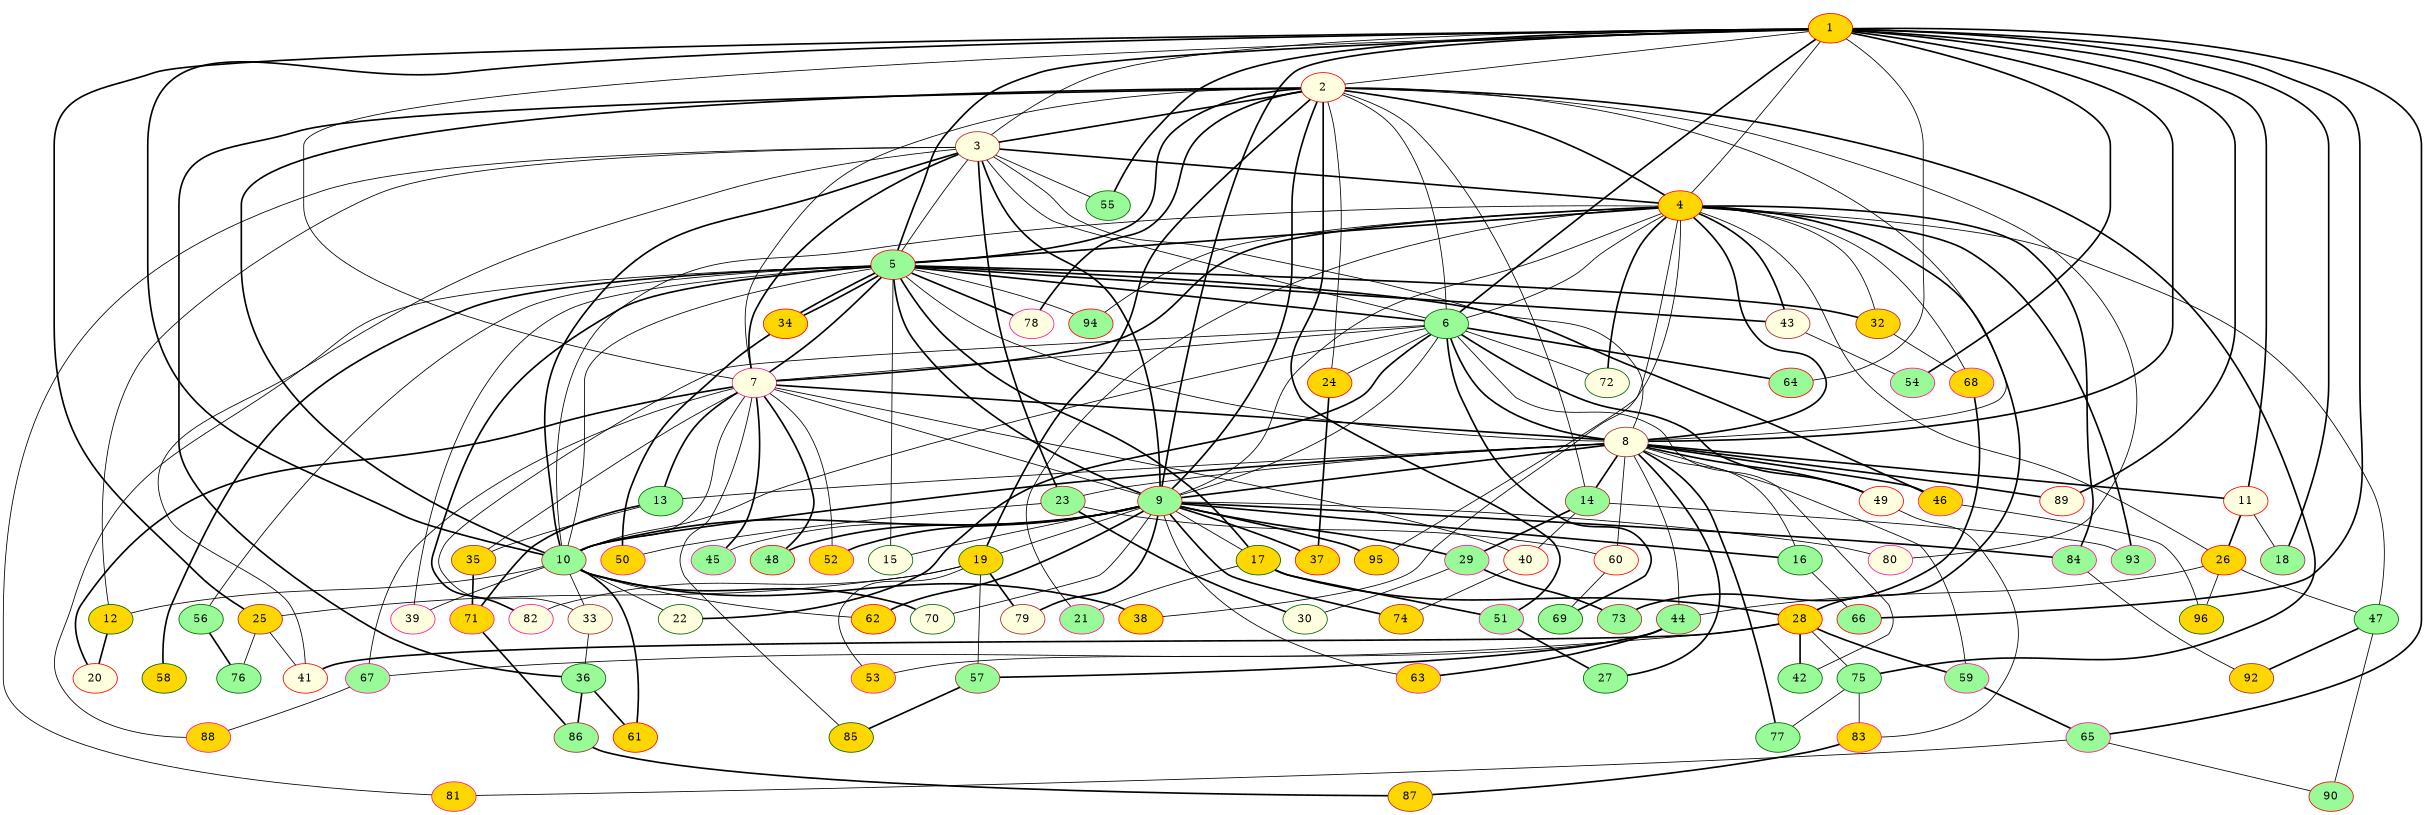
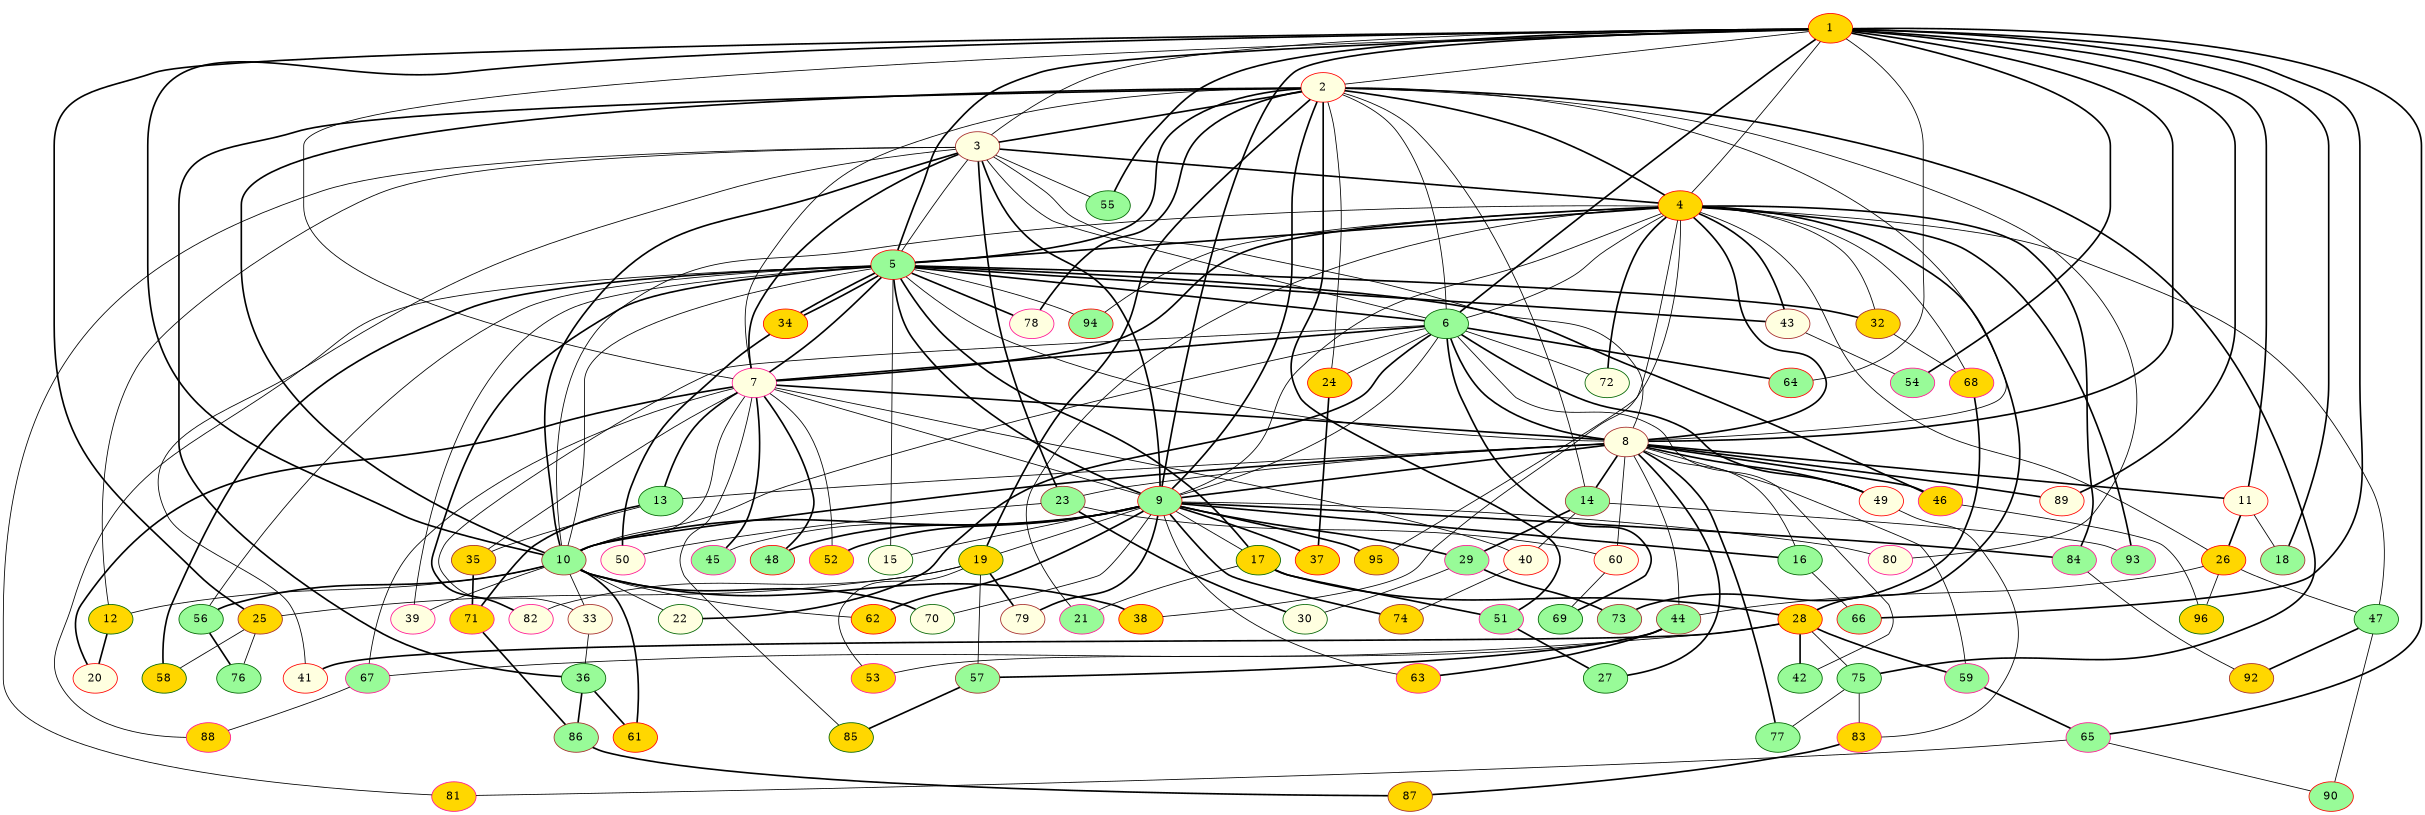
  graph {
    node [color=red fillcolor=palegreen style=filled]
    edge [style=bold]
    1 [fillcolor=gold]
    2 [fillcolor=lightyellow]
    3 [color=brown fillcolor=lightyellow]
    4 [fillcolor=gold]
    5
    6 [color=darkgreen]
    7 [color=deeppink fillcolor=lightyellow]
    8 [color=brown fillcolor=lightyellow]
    9
    10 [color=brown]
    11 [fillcolor=lightyellow]
    18 [color=brown]
    25 [color=brown fillcolor=gold]
    54 [color=deeppink]
    55 [color=darkgreen]
    64
    65 [color=deeppink]
    66
    89 [fillcolor=lightyellow]
    14 [color=brown]
    19 [color=darkgreen fillcolor=gold]
    24 [fillcolor=gold]
    36 [color=darkgreen]
    51 [color=deeppink]
    75 [color=darkgreen]
    78 [color=deeppink fillcolor=lightyellow]
    80 [color=deeppink fillcolor=lightyellow]
    12 [color=darkgreen fillcolor=gold]
    23 [color=brown]
    41 [fillcolor=lightyellow]
    81 [color=deeppink fillcolor=gold]
    21 [color=deeppink]
    26 [fillcolor=gold]
    28 [fillcolor=gold]
    32 [color=brown fillcolor=gold]
    38 [fillcolor=gold]
    43 [color=brown fillcolor=lightyellow]
    47 [color=darkgreen]
    68 [color=deeppink fillcolor=gold]
    72 [color=darkgreen fillcolor=lightyellow]
    84 [color=deeppink]
    93 [color=deeppink]
    94
    95 [color=brown fillcolor=gold]
    15 [color=darkgreen fillcolor=lightyellow]
    17 [color=darkgreen fillcolor=gold]
    34 [fillcolor=gold]
    39 [color=deeppink fillcolor=lightyellow]
    46 [color=deeppink fillcolor=gold]
    56 [color=darkgreen]
    58 [color=darkgreen fillcolor=gold]
    82 [color=deeppink fillcolor=lightyellow]
    88 [color=deeppink fillcolor=gold]
    22 [color=darkgreen fillcolor=lightyellow]
    33 [color=brown fillcolor=lightyellow]
    42 [color=darkgreen]
    49 [fillcolor=lightyellow]
    69 [color=darkgreen]
    13 [color=darkgreen]
    20 [fillcolor=lightyellow]
    35 [color=brown fillcolor=gold]
    40 [fillcolor=lightyellow]
    45 [color=deeppink]
    48
    52 [color=deeppink fillcolor=gold]
    67 [color=deeppink]
    85 [color=darkgreen fillcolor=gold]
    16 [color=darkgreen]
    27 [color=darkgreen]
    44 [color=brown]
    59 [color=deeppink]
    60 [fillcolor=lightyellow]
    77 [color=darkgreen]
    29 [color=deeppink]
    37 [fillcolor=gold]
    62 [fillcolor=gold]
    63 [color=deeppink fillcolor=gold]
    70 [color=darkgreen fillcolor=lightyellow]
    74 [color=brown fillcolor=gold]
    79 [color=brown fillcolor=lightyellow]
    61 [fillcolor=gold]
    76 [color=darkgreen]
    90
    53 [color=deeppink fillcolor=gold]
    57 [color=brown]
    86 [color=brown]
    83 [color=deeppink fillcolor=gold]
    30 [color=darkgreen fillcolor=lightyellow]
-   50 [color=deeppink fillcolor=gold]
+   50 [color=deeppink fillcolor=lightyellow]
    n90 [color=darkgreen fillcolor=gold label=96]
    92 [color=brown fillcolor=gold]
    73 [color=brown]
    71 [color=deeppink fillcolor=gold]
    87 [color=brown fillcolor=gold]
    1 -- 2 [style=solid]
    1 -- 3 [style=solid]
    1 -- 4 [style=solid]
    1 -- 5
    1 -- 6
    1 -- 7 [style=solid]
    1 -- 8
    1 -- 9
    1 -- 10
    1 -- 11
    1 -- 18
    1 -- 25
    1 -- 54
    1 -- 55
    1 -- 64 [style=solid]
    1 -- 65
    1 -- 66
    1 -- 89
    2 -- 3
    2 -- 4
    2 -- 5
    2 -- 6 [style=solid]
    2 -- 7 [style=solid]
    2 -- 8 [style=solid]
    2 -- 9
    2 -- 10
    2 -- 14 [style=solid]
    2 -- 19
    2 -- 24 [style=solid]
    2 -- 36
    2 -- 51
    2 -- 75
    2 -- 78
    2 -- 80 [style=solid]
    3 -- 4
    3 -- 5 [style=solid]
    3 -- 6 [style=solid]
    3 -- 7
    3 -- 8 [style=solid]
    3 -- 9
    3 -- 10
    3 -- 55 [style=solid]
    3 -- 12 [style=solid]
    3 -- 23
    3 -- 41 [style=solid]
    3 -- 81 [style=solid]
    4 -- 5
    4 -- 6 [style=solid]
    4 -- 7
    4 -- 8
    4 -- 9 [style=solid]
    4 -- 10 [style=solid]
    4 -- 21 [style=solid]
    4 -- 26 [style=solid]
    4 -- 28
    4 -- 32 [style=solid]
    4 -- 38 [style=solid]
    4 -- 43
    4 -- 47 [style=solid]
    4 -- 68 [style=solid]
    4 -- 72
    4 -- 84
    4 -- 93
    4 -- 94 [style=solid]
    4 -- 95 [style=solid]
    5 -- 6
    5 -- 7
    5 -- 8 [style=solid]
    5 -- 9
    5 -- 10 [style=solid]
    5 -- 78
    5 -- 32
    5 -- 43
    5 -- 94 [style=solid]
    5 -- 15 [style=solid]
    5 -- 17
    5 -- 34
    5 -- 34
    5 -- 39 [style=solid]
    5 -- 46
    5 -- 56 [style=solid]
    5 -- 58
    5 -- 82
    5 -- 88 [style=solid]
-   6 -- 7 [style=solid]
+   6 -- 7
    6 -- 8
    6 -- 9 [style=solid]
    6 -- 10 [style=solid]
    6 -- 64
    6 -- 24 [style=solid]
    6 -- 72 [style=solid]
    6 -- 22
    6 -- 33 [style=solid]
    6 -- 42 [style=solid]
    6 -- 49
    6 -- 69
    7 -- 8
    7 -- 9 [style=solid]
    7 -- 10 [style=solid]
    7 -- 13
    7 -- 20
    7 -- 35 [style=solid]
    7 -- 40 [style=solid]
    7 -- 45
    7 -- 48
    7 -- 52 [style=solid]
    7 -- 67 [style=solid]
    7 -- 85 [style=solid]
    8 -- 9
    8 -- 10
    8 -- 11
    8 -- 89
    8 -- 14
    8 -- 23 [style=solid]
    8 -- 46
    8 -- 49
    8 -- 13 [style=solid]
    8 -- 16 [style=solid]
    8 -- 27
    8 -- 44 [style=solid]
    8 -- 59 [style=solid]
    8 -- 60 [style=solid]
    8 -- 77
    9 -- 10
    9 -- 19 [style=solid]
    9 -- 80 [style=solid]
    9 -- 84
    9 -- 95
    9 -- 15 [style=solid]
    9 -- 17 [style=solid]
    9 -- 45 [style=solid]
    9 -- 48
    9 -- 52
    9 -- 16
    9 -- 29
    9 -- 37
    9 -- 62
    9 -- 63 [style=solid]
    9 -- 70 [style=solid]
    9 -- 74
    9 -- 79
    10 -- 12 [style=solid]
    10 -- 38
    10 -- 39 [style=solid]
+   10 -- 56
    10 -- 22 [style=solid]
    10 -- 33 [style=solid]
    10 -- 62 [style=solid]
    10 -- 70
    10 -- 61
    11 -- 18 [style=solid]
    11 -- 26
-   25 -- 41 [style=solid]
+   25 -- 58 [style=solid]
    25 -- 76 [style=solid]
    65 -- 81 [style=solid]
    65 -- 90 [style=solid]
    14 -- 93 [style=solid]
    14 -- 40 [style=solid]
    14 -- 29
    19 -- 25 [style=solid]
    19 -- 82 [style=solid]
    19 -- 79
    19 -- 53 [style=solid]
    19 -- 57 [style=solid]
    24 -- 37
    36 -- 61
    36 -- 86
    51 -- 27
    75 -- 77 [style=solid]
    75 -- 83 [style=solid]
    12 -- 20
    23 -- 60 [style=solid]
    23 -- 30
    23 -- 50 [style=solid]
    26 -- 47 [style=solid]
    26 -- 44 [style=solid]
    26 -- n90 [style=solid]
    28 -- 75 [style=solid]
    28 -- 41
    28 -- 42
    28 -- 67 [style=solid]
    28 -- 59
    32 -- 68 [style=solid]
    43 -- 54 [style=solid]
    47 -- 90 [style=solid]
    47 -- 92
    68 -- 73
    84 -- 92 [style=solid]
    17 -- 51
    17 -- 21 [style=solid]
    17 -- 28
    34 -- 50
    46 -- n90 [style=solid]
    56 -- 76
    33 -- 36 [style=solid]
    49 -- 83 [style=solid]
    13 -- 35 [style=solid]
    13 -- 71
    35 -- 71
    40 -- 74 [style=solid]
    67 -- 88 [style=solid]
    16 -- 66 [style=solid]
    44 -- 63
    44 -- 53 [style=solid]
    44 -- 57
    59 -- 65
    60 -- 69 [style=solid]
    29 -- 30 [style=solid]
    29 -- 73
    57 -- 85
    86 -- 87
    83 -- 87
    71 -- 86
  }
